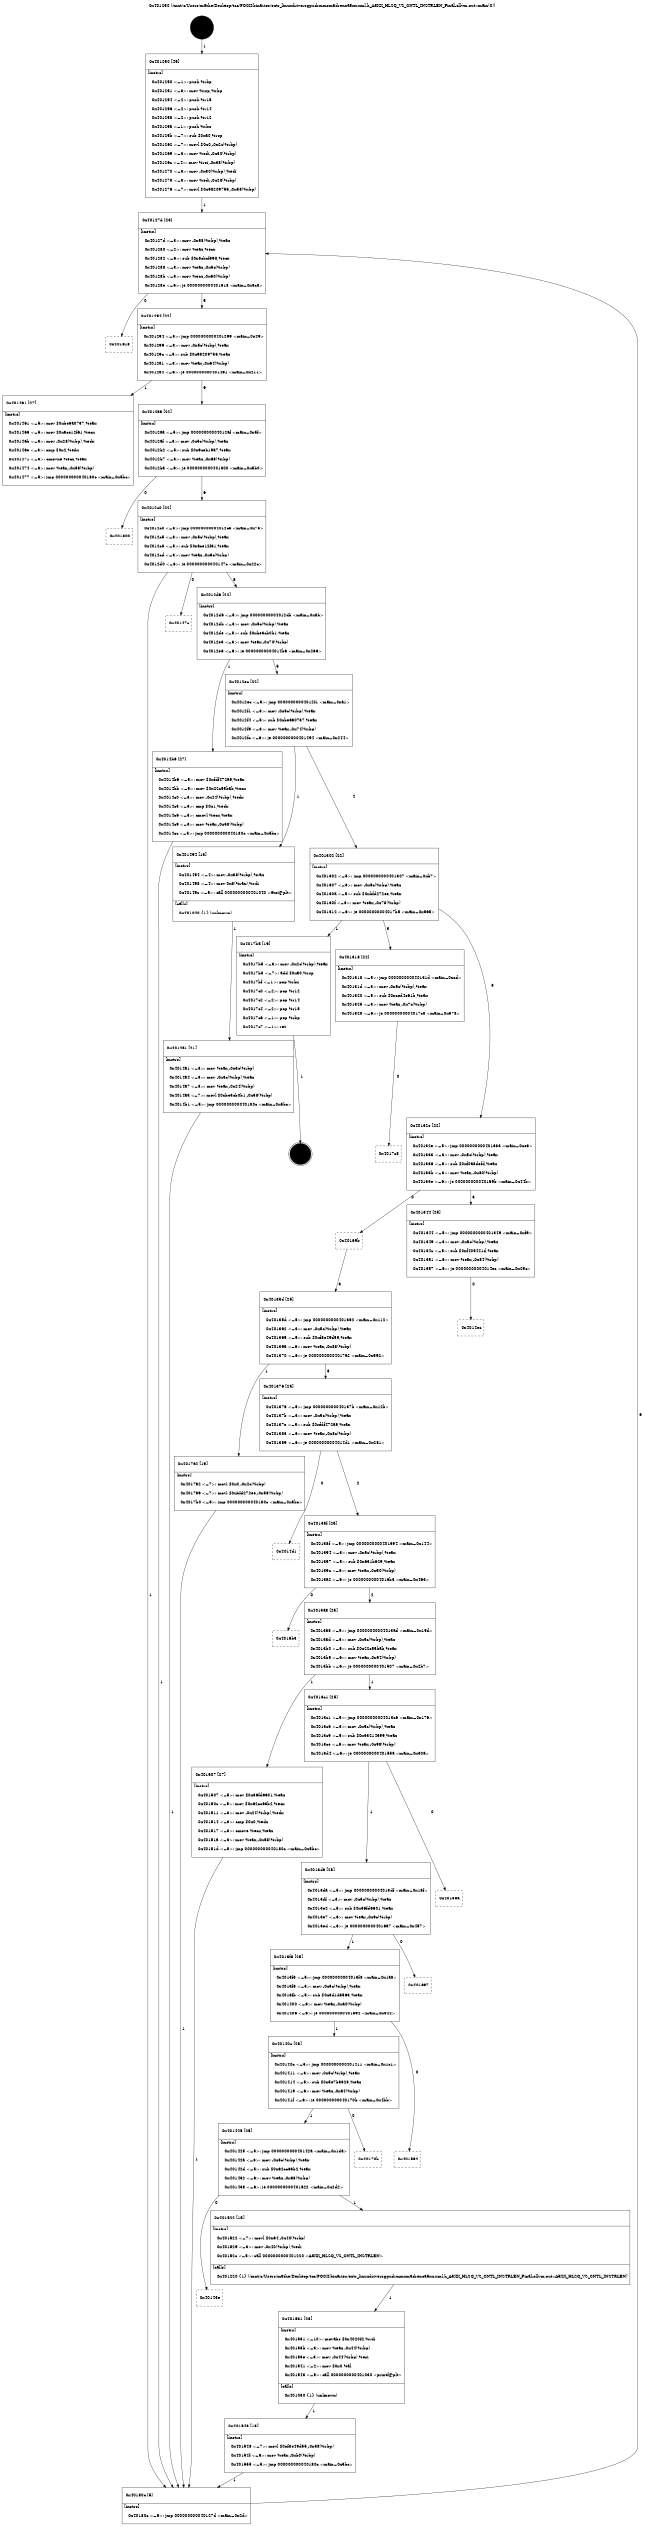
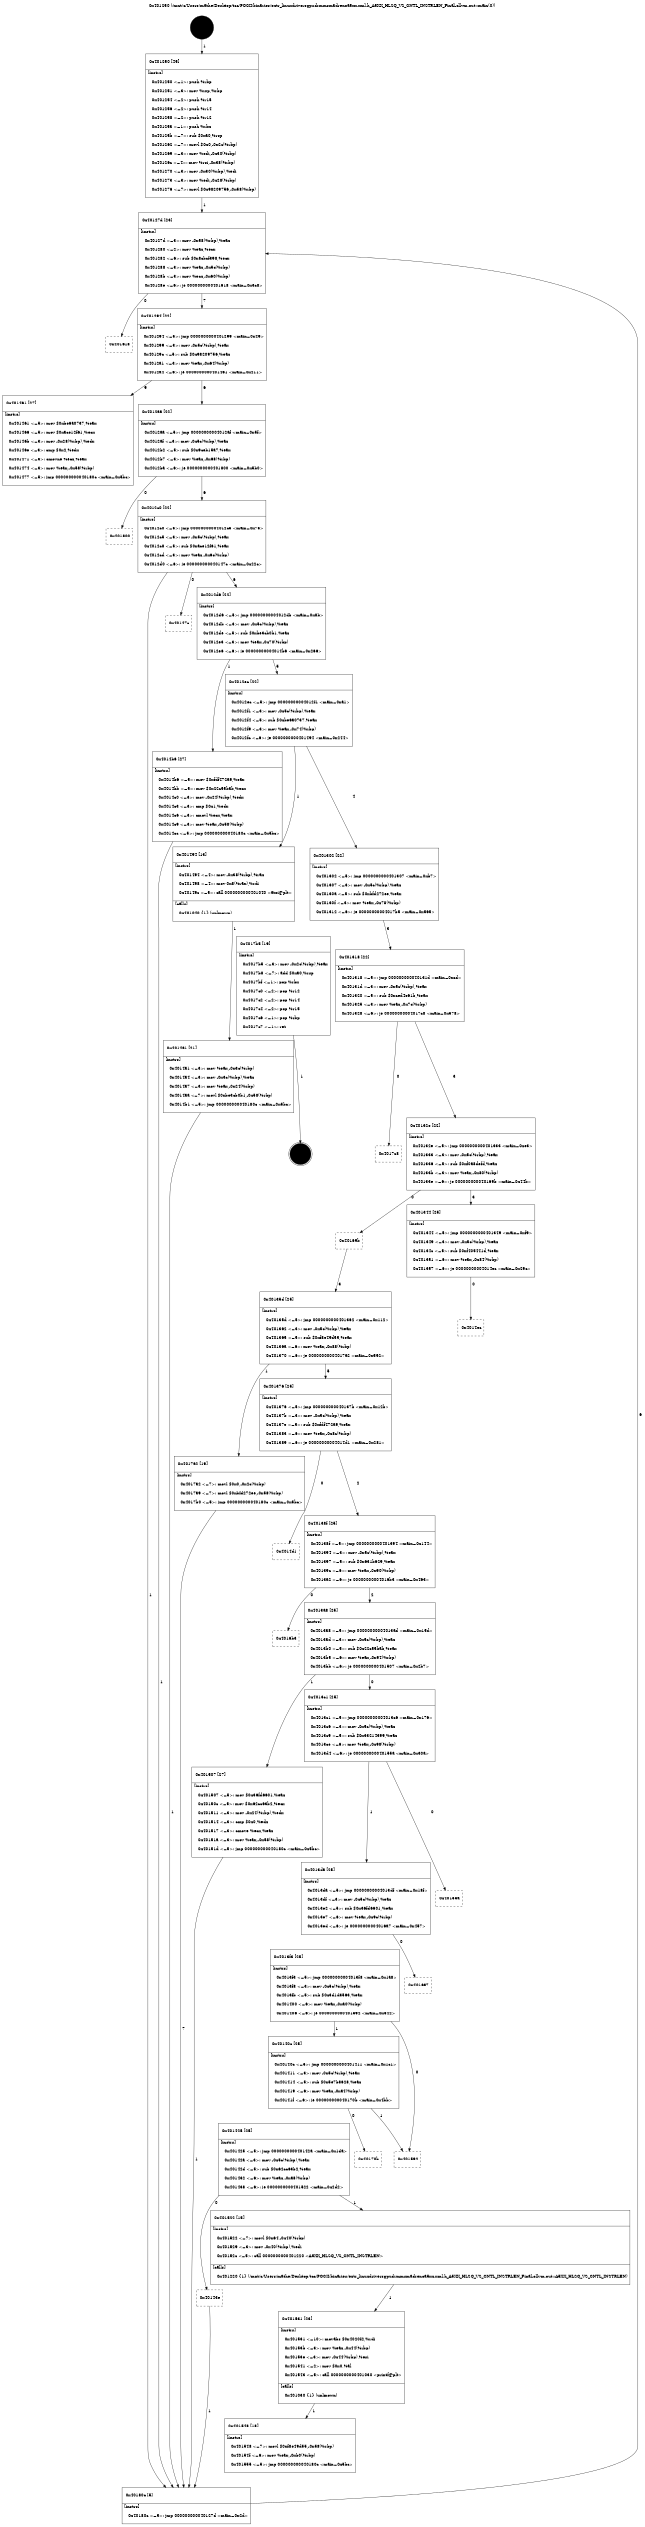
  digraph {
    label="0x401250 (/mnt/c/Users/mathe/Desktop/tcc/POCII/binaries/extr_linuxdriversgpudrmmsmadrenoa5xx.xml.h_A5XX_HLSQ_VS_CNTL_INSTRLEN_Final-ollvm.out::main(0))"
    labelloc=t
    node [shape=record]
    Entry [fillcolor=black height=0.3 shape=circle style=filled width=0.3]
    n2 [label="{\n     0x401250 [45]\l\n     | [instrs]\l\n     &nbsp;&nbsp;0x401250 \<+1\>: push %rbp\l\n     &nbsp;&nbsp;0x401251 \<+3\>: mov %rsp,%rbp\l\n     &nbsp;&nbsp;0x401254 \<+2\>: push %r15\l\n     &nbsp;&nbsp;0x401256 \<+2\>: push %r14\l\n     &nbsp;&nbsp;0x401258 \<+2\>: push %r12\l\n     &nbsp;&nbsp;0x40125a \<+1\>: push %rbx\l\n     &nbsp;&nbsp;0x40125b \<+7\>: sub $0xa0,%rsp\l\n     &nbsp;&nbsp;0x401262 \<+7\>: movl $0x0,-0x2c(%rbp)\l\n     &nbsp;&nbsp;0x401269 \<+3\>: mov %edi,-0x30(%rbp)\l\n     &nbsp;&nbsp;0x40126c \<+4\>: mov %rsi,-0x38(%rbp)\l\n     &nbsp;&nbsp;0x401270 \<+3\>: mov -0x30(%rbp),%edi\l\n     &nbsp;&nbsp;0x401273 \<+3\>: mov %edi,-0x28(%rbp)\l\n     &nbsp;&nbsp;0x401276 \<+7\>: movl $0x98209756,-0x58(%rbp)\l\n  }"]
    n3 [label="{\n     0x40127d [23]\l\n     | [instrs]\l\n     &nbsp;&nbsp;0x40127d \<+3\>: mov -0x58(%rbp),%eax\l\n     &nbsp;&nbsp;0x401280 \<+2\>: mov %eax,%ecx\l\n     &nbsp;&nbsp;0x401282 \<+6\>: sub $0x8cbcf398,%ecx\l\n     &nbsp;&nbsp;0x401288 \<+3\>: mov %eax,-0x5c(%rbp)\l\n     &nbsp;&nbsp;0x40128b \<+3\>: mov %ecx,-0x60(%rbp)\l\n     &nbsp;&nbsp;0x40128e \<+6\>: je 0000000000401618 \<main+0x3c8\>\l\n  }"]
    n4 [label="{\n     0x401618\l\n  }" style=dashed]
    n5 [label="{\n     0x401294 [22]\l\n     | [instrs]\l\n     &nbsp;&nbsp;0x401294 \<+5\>: jmp 0000000000401299 \<main+0x49\>\l\n     &nbsp;&nbsp;0x401299 \<+3\>: mov -0x5c(%rbp),%eax\l\n     &nbsp;&nbsp;0x40129c \<+5\>: sub $0x98209756,%eax\l\n     &nbsp;&nbsp;0x4012a1 \<+3\>: mov %eax,-0x64(%rbp)\l\n     &nbsp;&nbsp;0x4012a4 \<+6\>: je 0000000000401461 \<main+0x211\>\l\n  }"]
    n6 [label="{\n     0x401461 [27]\l\n     | [instrs]\l\n     &nbsp;&nbsp;0x401461 \<+5\>: mov $0xbe6a0737,%eax\l\n     &nbsp;&nbsp;0x401466 \<+5\>: mov $0xace12f61,%ecx\l\n     &nbsp;&nbsp;0x40146b \<+3\>: mov -0x28(%rbp),%edx\l\n     &nbsp;&nbsp;0x40146e \<+3\>: cmp $0x2,%edx\l\n     &nbsp;&nbsp;0x401471 \<+3\>: cmovne %ecx,%eax\l\n     &nbsp;&nbsp;0x401474 \<+3\>: mov %eax,-0x58(%rbp)\l\n     &nbsp;&nbsp;0x401477 \<+5\>: jmp 000000000040180c \<main+0x5bc\>\l\n  }"]
    n7 [label="{\n     0x4012aa [22]\l\n     | [instrs]\l\n     &nbsp;&nbsp;0x4012aa \<+5\>: jmp 00000000004012af \<main+0x5f\>\l\n     &nbsp;&nbsp;0x4012af \<+3\>: mov -0x5c(%rbp),%eax\l\n     &nbsp;&nbsp;0x4012b2 \<+5\>: sub $0x9ceb15a7,%eax\l\n     &nbsp;&nbsp;0x4012b7 \<+3\>: mov %eax,-0x68(%rbp)\l\n     &nbsp;&nbsp;0x4012ba \<+6\>: je 0000000000401800 \<main+0x5b0\>\l\n  }"]
    n8 [label="{\n     0x401800\l\n  }" style=dashed]
    n9 [label="{\n     0x4012c0 [22]\l\n     | [instrs]\l\n     &nbsp;&nbsp;0x4012c0 \<+5\>: jmp 00000000004012c5 \<main+0x75\>\l\n     &nbsp;&nbsp;0x4012c5 \<+3\>: mov -0x5c(%rbp),%eax\l\n     &nbsp;&nbsp;0x4012c8 \<+5\>: sub $0xace12f61,%eax\l\n     &nbsp;&nbsp;0x4012cd \<+3\>: mov %eax,-0x6c(%rbp)\l\n     &nbsp;&nbsp;0x4012d0 \<+6\>: je 000000000040147c \<main+0x22c\>\l\n  }"]
    Exit [fillcolor=black height=0.3 peripheries=2 shape=circle style=filled width=0.3]
    n11 [label="{\n     0x40180c [5]\l\n     | [instrs]\l\n     &nbsp;&nbsp;0x40180c \<+5\>: jmp 000000000040127d \<main+0x2d\>\l\n  }"]
    n12 [label="{\n     0x40147c\l\n  }" style=dashed]
    n13 [label="{\n     0x4012d6 [22]\l\n     | [instrs]\l\n     &nbsp;&nbsp;0x4012d6 \<+5\>: jmp 00000000004012db \<main+0x8b\>\l\n     &nbsp;&nbsp;0x4012db \<+3\>: mov -0x5c(%rbp),%eax\l\n     &nbsp;&nbsp;0x4012de \<+5\>: sub $0xbe3cb0b1,%eax\l\n     &nbsp;&nbsp;0x4012e3 \<+3\>: mov %eax,-0x70(%rbp)\l\n     &nbsp;&nbsp;0x4012e6 \<+6\>: je 00000000004014b6 \<main+0x266\>\l\n  }"]
    n14 [label="{\n     0x401548 [18]\l\n     | [instrs]\l\n     &nbsp;&nbsp;0x401548 \<+7\>: movl $0xf8e49d55,-0x58(%rbp)\l\n     &nbsp;&nbsp;0x40154f \<+6\>: mov %eax,-0xb0(%rbp)\l\n     &nbsp;&nbsp;0x401555 \<+5\>: jmp 000000000040180c \<main+0x5bc\>\l\n  }"]
    n15 [label="{\n     0x4014b6 [27]\l\n     | [instrs]\l\n     &nbsp;&nbsp;0x4014b6 \<+5\>: mov $0xfdf472a9,%eax\l\n     &nbsp;&nbsp;0x4014bb \<+5\>: mov $0x22c55bab,%ecx\l\n     &nbsp;&nbsp;0x4014c0 \<+3\>: mov -0x24(%rbp),%edx\l\n     &nbsp;&nbsp;0x4014c3 \<+3\>: cmp $0x1,%edx\l\n     &nbsp;&nbsp;0x4014c6 \<+3\>: cmovl %ecx,%eax\l\n     &nbsp;&nbsp;0x4014c9 \<+3\>: mov %eax,-0x58(%rbp)\l\n     &nbsp;&nbsp;0x4014cc \<+5\>: jmp 000000000040180c \<main+0x5bc\>\l\n  }"]
    n16 [label="{\n     0x4012ec [22]\l\n     | [instrs]\l\n     &nbsp;&nbsp;0x4012ec \<+5\>: jmp 00000000004012f1 \<main+0xa1\>\l\n     &nbsp;&nbsp;0x4012f1 \<+3\>: mov -0x5c(%rbp),%eax\l\n     &nbsp;&nbsp;0x4012f4 \<+5\>: sub $0xbe6a0737,%eax\l\n     &nbsp;&nbsp;0x4012f9 \<+3\>: mov %eax,-0x74(%rbp)\l\n     &nbsp;&nbsp;0x4012fc \<+6\>: je 0000000000401494 \<main+0x244\>\l\n  }"]
    n17 [label="{\n     0x401531 [23]\l\n     | [instrs]\l\n     &nbsp;&nbsp;0x401531 \<+10\>: movabs $0x4020f2,%rdi\l\n     &nbsp;&nbsp;0x40153b \<+3\>: mov %eax,-0x44(%rbp)\l\n     &nbsp;&nbsp;0x40153e \<+3\>: mov -0x44(%rbp),%esi\l\n     &nbsp;&nbsp;0x401541 \<+2\>: mov $0x0,%al\l\n     &nbsp;&nbsp;0x401543 \<+5\>: call 0000000000401030 \<printf@plt\>\l\n     | [calls]\l\n     &nbsp;&nbsp;0x401030 \{1\} (unknown)\l\n  }"]
    n18 [label="{\n     0x401494 [13]\l\n     | [instrs]\l\n     &nbsp;&nbsp;0x401494 \<+4\>: mov -0x38(%rbp),%rax\l\n     &nbsp;&nbsp;0x401498 \<+4\>: mov 0x8(%rax),%rdi\l\n     &nbsp;&nbsp;0x40149c \<+5\>: call 0000000000401040 \<atoi@plt\>\l\n     | [calls]\l\n     &nbsp;&nbsp;0x401040 \{1\} (unknown)\l\n  }"]
    n19 [label="{\n     0x401302 [22]\l\n     | [instrs]\l\n     &nbsp;&nbsp;0x401302 \<+5\>: jmp 0000000000401307 \<main+0xb7\>\l\n     &nbsp;&nbsp;0x401307 \<+3\>: mov -0x5c(%rbp),%eax\l\n     &nbsp;&nbsp;0x40130a \<+5\>: sub $0xbfd272ee,%eax\l\n     &nbsp;&nbsp;0x40130f \<+3\>: mov %eax,-0x78(%rbp)\l\n     &nbsp;&nbsp;0x401312 \<+6\>: je 00000000004017b5 \<main+0x565\>\l\n  }"]
    n20 [label="{\n     0x40143e\l\n  }" style=dashed]
    n21 [label="{\n     0x4014a1 [21]\l\n     | [instrs]\l\n     &nbsp;&nbsp;0x4014a1 \<+3\>: mov %eax,-0x3c(%rbp)\l\n     &nbsp;&nbsp;0x4014a4 \<+3\>: mov -0x3c(%rbp),%eax\l\n     &nbsp;&nbsp;0x4014a7 \<+3\>: mov %eax,-0x24(%rbp)\l\n     &nbsp;&nbsp;0x4014aa \<+7\>: movl $0xbe3cb0b1,-0x58(%rbp)\l\n     &nbsp;&nbsp;0x4014b1 \<+5\>: jmp 000000000040180c \<main+0x5bc\>\l\n  }"]
    n22 [label="{\n     0x4017b5 [19]\l\n     | [instrs]\l\n     &nbsp;&nbsp;0x4017b5 \<+3\>: mov -0x2c(%rbp),%eax\l\n     &nbsp;&nbsp;0x4017b8 \<+7\>: add $0xa0,%rsp\l\n     &nbsp;&nbsp;0x4017bf \<+1\>: pop %rbx\l\n     &nbsp;&nbsp;0x4017c0 \<+2\>: pop %r12\l\n     &nbsp;&nbsp;0x4017c2 \<+2\>: pop %r14\l\n     &nbsp;&nbsp;0x4017c4 \<+2\>: pop %r15\l\n     &nbsp;&nbsp;0x4017c6 \<+1\>: pop %rbp\l\n     &nbsp;&nbsp;0x4017c7 \<+1\>: ret\l\n  }"]
    n23 [label="{\n     0x401318 [22]\l\n     | [instrs]\l\n     &nbsp;&nbsp;0x401318 \<+5\>: jmp 000000000040131d \<main+0xcd\>\l\n     &nbsp;&nbsp;0x40131d \<+3\>: mov -0x5c(%rbp),%eax\l\n     &nbsp;&nbsp;0x401320 \<+5\>: sub $0xced4e61b,%eax\l\n     &nbsp;&nbsp;0x401325 \<+3\>: mov %eax,-0x7c(%rbp)\l\n     &nbsp;&nbsp;0x401328 \<+6\>: je 00000000004017c8 \<main+0x578\>\l\n  }"]
    n24 [label="{\n     0x401522 [15]\l\n     | [instrs]\l\n     &nbsp;&nbsp;0x401522 \<+7\>: movl $0x64,-0x40(%rbp)\l\n     &nbsp;&nbsp;0x401529 \<+3\>: mov -0x40(%rbp),%edi\l\n     &nbsp;&nbsp;0x40152c \<+5\>: call 0000000000401220 \<A5XX_HLSQ_VS_CNTL_INSTRLEN\>\l\n     | [calls]\l\n     &nbsp;&nbsp;0x401220 \{1\} (/mnt/c/Users/mathe/Desktop/tcc/POCII/binaries/extr_linuxdriversgpudrmmsmadrenoa5xx.xml.h_A5XX_HLSQ_VS_CNTL_INSTRLEN_Final-ollvm.out::A5XX_HLSQ_VS_CNTL_INSTRLEN)\l\n  }"]
    n25 [label="{\n     0x4017c8\l\n  }" style=dashed]
    n26 [label="{\n     0x40132e [22]\l\n     | [instrs]\l\n     &nbsp;&nbsp;0x40132e \<+5\>: jmp 0000000000401333 \<main+0xe3\>\l\n     &nbsp;&nbsp;0x401333 \<+3\>: mov -0x5c(%rbp),%eax\l\n     &nbsp;&nbsp;0x401336 \<+5\>: sub $0xf0a8defd,%eax\l\n     &nbsp;&nbsp;0x40133b \<+3\>: mov %eax,-0x80(%rbp)\l\n     &nbsp;&nbsp;0x40133e \<+6\>: je 000000000040169b \<main+0x44b\>\l\n  }"]
    n27 [label="{\n     0x401425 [25]\l\n     | [instrs]\l\n     &nbsp;&nbsp;0x401425 \<+5\>: jmp 000000000040142a \<main+0x1da\>\l\n     &nbsp;&nbsp;0x40142a \<+3\>: mov -0x5c(%rbp),%eax\l\n     &nbsp;&nbsp;0x40142d \<+5\>: sub $0x62cc63b2,%eax\l\n     &nbsp;&nbsp;0x401432 \<+6\>: mov %eax,-0xa8(%rbp)\l\n     &nbsp;&nbsp;0x401438 \<+6\>: je 0000000000401522 \<main+0x2d2\>\l\n  }"]
    n28 [label="{\n     0x40169b\l\n  }" style=dashed]
    n29 [label="{\n     0x401344 [25]\l\n     | [instrs]\l\n     &nbsp;&nbsp;0x401344 \<+5\>: jmp 0000000000401349 \<main+0xf9\>\l\n     &nbsp;&nbsp;0x401349 \<+3\>: mov -0x5c(%rbp),%eax\l\n     &nbsp;&nbsp;0x40134c \<+5\>: sub $0xf405441d,%eax\l\n     &nbsp;&nbsp;0x401351 \<+6\>: mov %eax,-0x84(%rbp)\l\n     &nbsp;&nbsp;0x401357 \<+6\>: je 00000000004014ec \<main+0x29c\>\l\n  }"]
    n30 [label="{\n     0x40170b\l\n  }" style=dashed]
    n31 [label="{\n     0x40135d [25]\l\n     | [instrs]\l\n     &nbsp;&nbsp;0x40135d \<+5\>: jmp 0000000000401362 \<main+0x112\>\l\n     &nbsp;&nbsp;0x401362 \<+3\>: mov -0x5c(%rbp),%eax\l\n     &nbsp;&nbsp;0x401365 \<+5\>: sub $0xf8e49d55,%eax\l\n     &nbsp;&nbsp;0x40136a \<+6\>: mov %eax,-0x88(%rbp)\l\n     &nbsp;&nbsp;0x401370 \<+6\>: je 00000000004017a2 \<main+0x552\>\l\n  }"]
    n32 [label="{\n     0x4014ec\l\n  }" style=dashed]
    n33 [label="{\n     0x40140c [25]\l\n     | [instrs]\l\n     &nbsp;&nbsp;0x40140c \<+5\>: jmp 0000000000401411 \<main+0x1c1\>\l\n     &nbsp;&nbsp;0x401411 \<+3\>: mov -0x5c(%rbp),%eax\l\n     &nbsp;&nbsp;0x401414 \<+5\>: sub $0x5e7b8628,%eax\l\n     &nbsp;&nbsp;0x401419 \<+6\>: mov %eax,-0xa4(%rbp)\l\n     &nbsp;&nbsp;0x40141f \<+6\>: je 000000000040170b \<main+0x4bb\>\l\n  }"]
    n34 [label="{\n     0x4017a2 [19]\l\n     | [instrs]\l\n     &nbsp;&nbsp;0x4017a2 \<+7\>: movl $0x0,-0x2c(%rbp)\l\n     &nbsp;&nbsp;0x4017a9 \<+7\>: movl $0xbfd272ee,-0x58(%rbp)\l\n     &nbsp;&nbsp;0x4017b0 \<+5\>: jmp 000000000040180c \<main+0x5bc\>\l\n  }"]
    n35 [label="{\n     0x401376 [25]\l\n     | [instrs]\l\n     &nbsp;&nbsp;0x401376 \<+5\>: jmp 000000000040137b \<main+0x12b\>\l\n     &nbsp;&nbsp;0x40137b \<+3\>: mov -0x5c(%rbp),%eax\l\n     &nbsp;&nbsp;0x40137e \<+5\>: sub $0xfdf472a9,%eax\l\n     &nbsp;&nbsp;0x401383 \<+6\>: mov %eax,-0x8c(%rbp)\l\n     &nbsp;&nbsp;0x401389 \<+6\>: je 00000000004014d1 \<main+0x281\>\l\n  }"]
    n36 [label="{\n     0x401592\l\n  }" style=dashed]
    n37 [label="{\n     0x4014d1\l\n  }" style=dashed]
    n38 [label="{\n     0x40138f [25]\l\n     | [instrs]\l\n     &nbsp;&nbsp;0x40138f \<+5\>: jmp 0000000000401394 \<main+0x144\>\l\n     &nbsp;&nbsp;0x401394 \<+3\>: mov -0x5c(%rbp),%eax\l\n     &nbsp;&nbsp;0x401397 \<+5\>: sub $0x631b629,%eax\l\n     &nbsp;&nbsp;0x40139c \<+6\>: mov %eax,-0x90(%rbp)\l\n     &nbsp;&nbsp;0x4013a2 \<+6\>: je 00000000004016b3 \<main+0x463\>\l\n  }"]
    n39 [label="{\n     0x4013f3 [25]\l\n     | [instrs]\l\n     &nbsp;&nbsp;0x4013f3 \<+5\>: jmp 00000000004013f8 \<main+0x1a8\>\l\n     &nbsp;&nbsp;0x4013f8 \<+3\>: mov -0x5c(%rbp),%eax\l\n     &nbsp;&nbsp;0x4013fb \<+5\>: sub $0x3d1d3563,%eax\l\n     &nbsp;&nbsp;0x401400 \<+6\>: mov %eax,-0xa0(%rbp)\l\n     &nbsp;&nbsp;0x401406 \<+6\>: je 0000000000401592 \<main+0x342\>\l\n  }"]
    n40 [label="{\n     0x4016b3\l\n  }" style=dashed]
    n41 [label="{\n     0x4013a8 [25]\l\n     | [instrs]\l\n     &nbsp;&nbsp;0x4013a8 \<+5\>: jmp 00000000004013ad \<main+0x15d\>\l\n     &nbsp;&nbsp;0x4013ad \<+3\>: mov -0x5c(%rbp),%eax\l\n     &nbsp;&nbsp;0x4013b0 \<+5\>: sub $0x22c55bab,%eax\l\n     &nbsp;&nbsp;0x4013b5 \<+6\>: mov %eax,-0x94(%rbp)\l\n     &nbsp;&nbsp;0x4013bb \<+6\>: je 0000000000401507 \<main+0x2b7\>\l\n  }"]
    n42 [label="{\n     0x4016a7\l\n  }" style=dashed]
    n43 [label="{\n     0x401507 [27]\l\n     | [instrs]\l\n     &nbsp;&nbsp;0x401507 \<+5\>: mov $0x36fd6601,%eax\l\n     &nbsp;&nbsp;0x40150c \<+5\>: mov $0x62cc63b2,%ecx\l\n     &nbsp;&nbsp;0x401511 \<+3\>: mov -0x24(%rbp),%edx\l\n     &nbsp;&nbsp;0x401514 \<+3\>: cmp $0x0,%edx\l\n     &nbsp;&nbsp;0x401517 \<+3\>: cmove %ecx,%eax\l\n     &nbsp;&nbsp;0x40151a \<+3\>: mov %eax,-0x58(%rbp)\l\n     &nbsp;&nbsp;0x40151d \<+5\>: jmp 000000000040180c \<main+0x5bc\>\l\n  }"]
    n44 [label="{\n     0x4013c1 [25]\l\n     | [instrs]\l\n     &nbsp;&nbsp;0x4013c1 \<+5\>: jmp 00000000004013c6 \<main+0x176\>\l\n     &nbsp;&nbsp;0x4013c6 \<+3\>: mov -0x5c(%rbp),%eax\l\n     &nbsp;&nbsp;0x4013c9 \<+5\>: sub $0x33214399,%eax\l\n     &nbsp;&nbsp;0x4013ce \<+6\>: mov %eax,-0x98(%rbp)\l\n     &nbsp;&nbsp;0x4013d4 \<+6\>: je 000000000040155a \<main+0x30a\>\l\n  }"]
    n45 [label="{\n     0x4013da [25]\l\n     | [instrs]\l\n     &nbsp;&nbsp;0x4013da \<+5\>: jmp 00000000004013df \<main+0x18f\>\l\n     &nbsp;&nbsp;0x4013df \<+3\>: mov -0x5c(%rbp),%eax\l\n     &nbsp;&nbsp;0x4013e2 \<+5\>: sub $0x36fd6601,%eax\l\n     &nbsp;&nbsp;0x4013e7 \<+6\>: mov %eax,-0x9c(%rbp)\l\n     &nbsp;&nbsp;0x4013ed \<+6\>: je 00000000004016a7 \<main+0x457\>\l\n  }"]
    n46 [label="{\n     0x40155a\l\n  }" style=dashed]
    Entry -> n2 [label=" 1"]
    n2 -> n3 [label=" 1"]
    n3 -> n4 [label=" 0"]
-   n3 -> n5 [label=" 5"]
-   n5 -> n6 [label=" 1"]
+   n3 -> n5 [label=" 7"]
+   n5 -> n6 [label=" 9"]
    n5 -> n7 [label=" 6"]
    n7 -> n8 [label=" 0"]
    n7 -> n9 [label=" 6"]
    n9 -> n11 [label=" 1"]
    n9 -> n12 [label=" 0"]
    n9 -> n13 [label=" 6"]
    n11 -> n3 [label=" 6"]
    n13 -> n15 [label=" 1"]
    n13 -> n16 [label=" 5"]
-   n14 -> n11 [label=" 1"]
+   n20 -> n11 [label=" 1"]
    n15 -> n11 [label=" 1"]
    n16 -> n18 [label=" 1"]
    n16 -> n19 [label=" 4"]
    n17 -> n14 [label=" 1"]
    n18 -> n21 [label=" 1"]
-   n19 -> n22 [label=" 1"]
    n19 -> n23 [label=" 3"]
    n21 -> n11 [label=" 1"]
    n22 -> Exit [label=" 1"]
    n23 -> n25 [label=" 0"]
-   n19 -> n26 [label=" 3"]
+   n23 -> n26 [label=" 3"]
    n24 -> n17 [label=" 1"]
    n26 -> n28 [label=" 0"]
    n26 -> n29 [label=" 3"]
    n27 -> n20 [label=" 0"]
    n27 -> n24 [label=" 1"]
    n28 -> n31 [label=" 3"]
    n29 -> n32 [label=" 0"]
    n31 -> n34 [label=" 1"]
    n31 -> n35 [label=" 5"]
-   n33 -> n27 [label=" 1"]
+   n33 -> n36 [label=" 1"]
    n33 -> n30 [label=" 0"]
-   n34 -> n11 [label=" 1"]
+   n34 -> n11 [label=" 7"]
    n35 -> n37 [label=" 0"]
    n35 -> n38 [label=" 2"]
    n38 -> n40 [label=" 0"]
    n38 -> n41 [label=" 2"]
    n39 -> n33 [label=" 1"]
    n39 -> n36 [label=" 0"]
    n41 -> n43 [label=" 1"]
-   n41 -> n44 [label=" 1"]
+   n41 -> n44 [label=" 0"]
    n43 -> n11 [label=" 1"]
    n44 -> n45 [label=" 1"]
    n44 -> n46 [label=" 0"]
-   n45 -> n39 [label=" 1"]
    n45 -> n42 [label=" 0"]
  }
